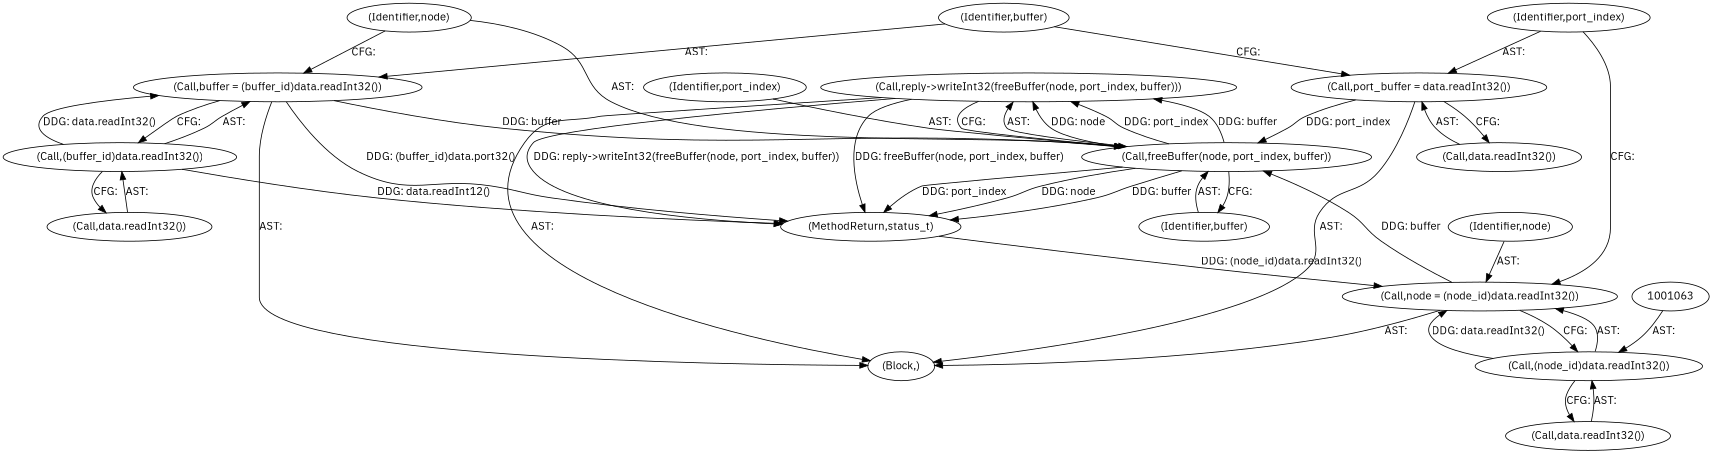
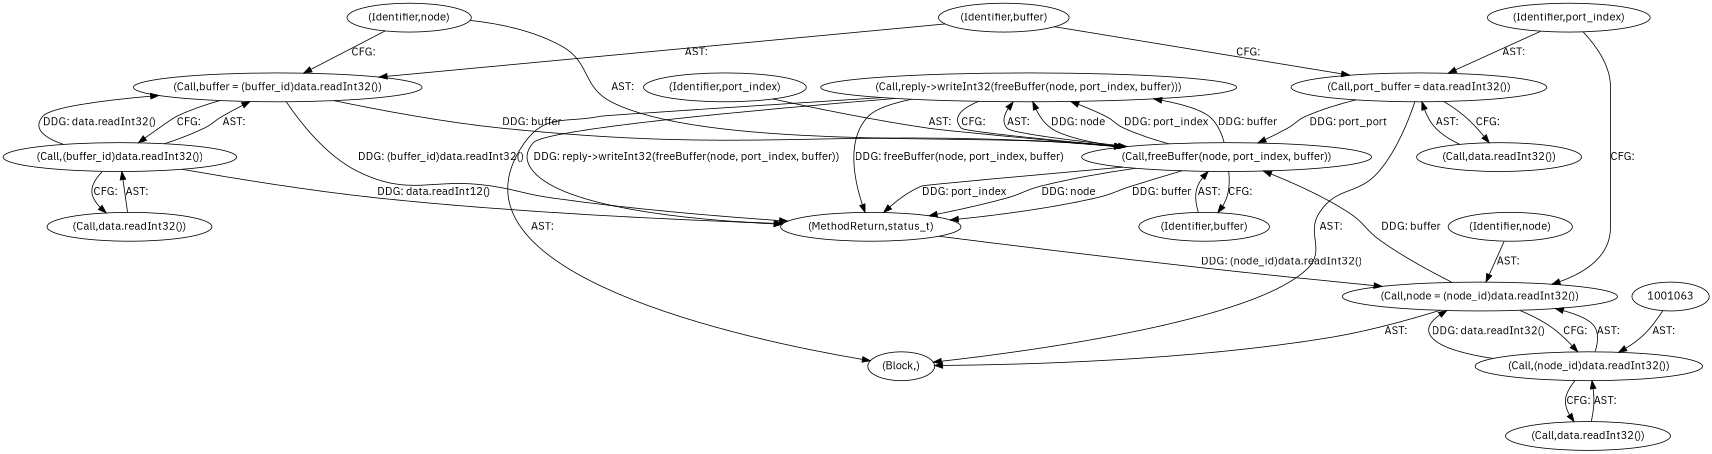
  digraph {
    fontname="IBM Plex Sans"
    node [fontname="IBM Plex Sans"]
    edge [fontname="IBM Plex Sans"]
    n1 [label="(Call,reply->writeInt32(freeBuffer(node, port_index, buffer)))"]
    n2 [label="(Call,freeBuffer(node, port_index, buffer))"]
    n3 [label="(MethodReturn,status_t)"]
    n4 [label="(Block,)"]
    n5 [label="(Identifier,buffer)"]
    n6 [label="(Call,node = (node_id)data.readInt32())"]
    n7 [label="(Call,(node_id)data.readInt32())"]
    n8 [label="(Call,data.readInt32())"]
    n9 [label="(Call,port_buffer = data.readInt32())"]
    n10 [label="(Call,data.readInt32())"]
    n11 [label="(Call,buffer = (buffer_id)data.readInt32())"]
    n12 [label="(Call,(buffer_id)data.readInt32())"]
    n13 [label="(Call,data.readInt32())"]
    n14 [label="(Identifier,buffer)"]
    n15 [label="(Identifier,port_index)"]
    n16 [label="(Identifier,node)"]
    n17 [label="(Identifier,node)"]
    n18 [label="(Identifier,port_index)"]
    1001063
    n1 -> n2 [label="CFG: "]
    n1 -> n3 [label="DDG: reply->writeInt32(freeBuffer(node, port_index, buffer))"]
    n1 -> n3 [label="DDG: freeBuffer(node, port_index, buffer)"]
    n1 -> n4 [label="AST: "]
    n2 -> n1 [label="AST: "]
    n2 -> n1 [label="DDG: node"]
    n2 -> n1 [label="DDG: port_index"]
    n2 -> n1 [label="DDG: buffer"]
    n2 -> n3 [label="DDG: port_index"]
    n2 -> n3 [label="DDG: node"]
    n2 -> n3 [label="DDG: buffer"]
    n2 -> n5 [label="CFG: "]
    n3 -> n6 [label="DDG: (node_id)data.readInt32()"]
    n5 -> n2 [label="AST: "]
    n6 -> n2 [label="DDG: buffer"]
    n6 -> n4 [label="AST: "]
    n6 -> n7 [label="CFG: "]
    n7 -> n6 [label="AST: "]
    n7 -> n6 [label="DDG: data.readInt32()"]
    n7 -> n8 [label="CFG: "]
    n8 -> n7 [label="AST: "]
-   n9 -> n2 [label="DDG: port_index"]
+   n9 -> n2 [label="DDG: port_port"]
    n9 -> n4 [label="AST: "]
    n9 -> n10 [label="CFG: "]
    n10 -> n9 [label="AST: "]
    n11 -> n2 [label="DDG: buffer"]
-   n11 -> n3 [label="DDG: (buffer_id)data.port32()"]
-   n11 -> n4 [label="AST: "]
+   n11 -> n3 [label="DDG: (buffer_id)data.readInt32()"]
    n11 -> n12 [label="CFG: "]
    n12 -> n3 [label="DDG: data.readInt12()"]
    n12 -> n11 [label="AST: "]
    n12 -> n11 [label="DDG: data.readInt32()"]
    n12 -> n13 [label="CFG: "]
    n13 -> n12 [label="AST: "]
    n14 -> n9 [label="CFG: "]
    n14 -> n11 [label="AST: "]
    n15 -> n6 [label="CFG: "]
    n15 -> n9 [label="AST: "]
    n16 -> n6 [label="AST: "]
    n17 -> n2 [label="AST: "]
    n17 -> n11 [label="CFG: "]
    n18 -> n2 [label="AST: "]
    1001063 -> n7 [label="AST: "]
  }
